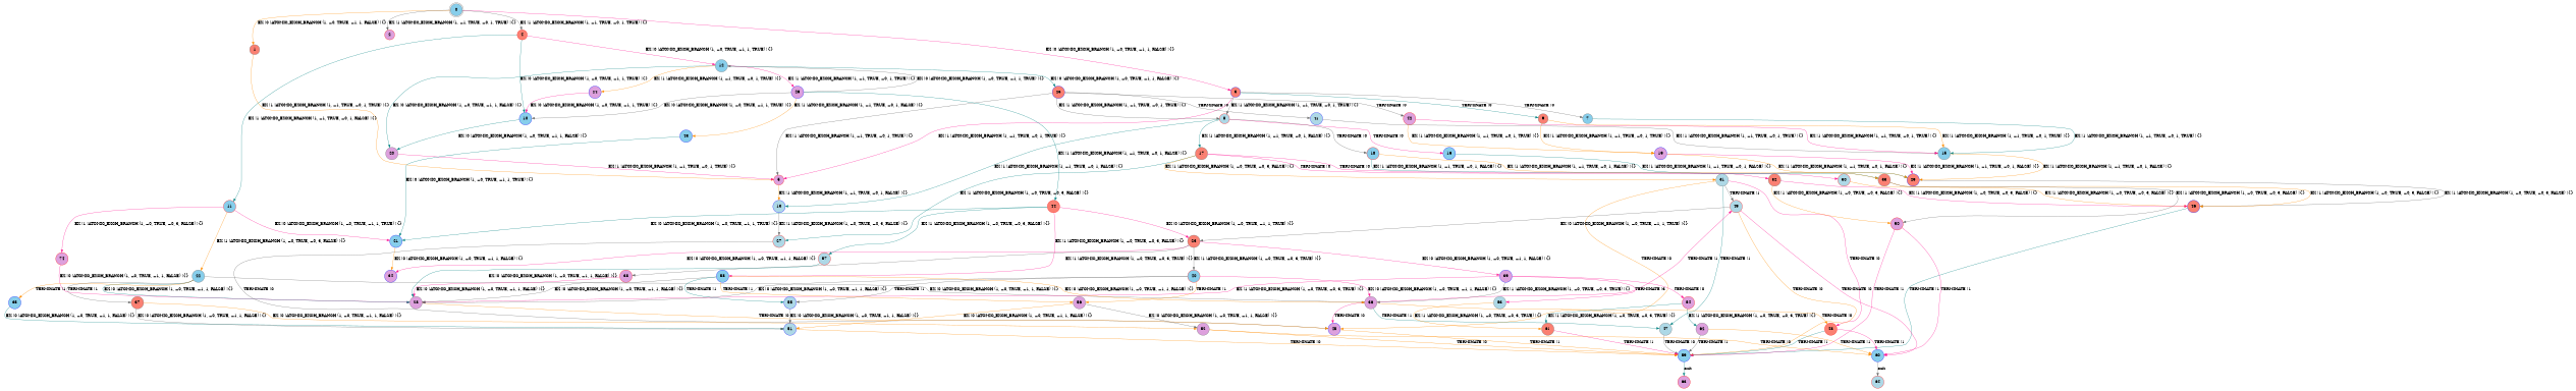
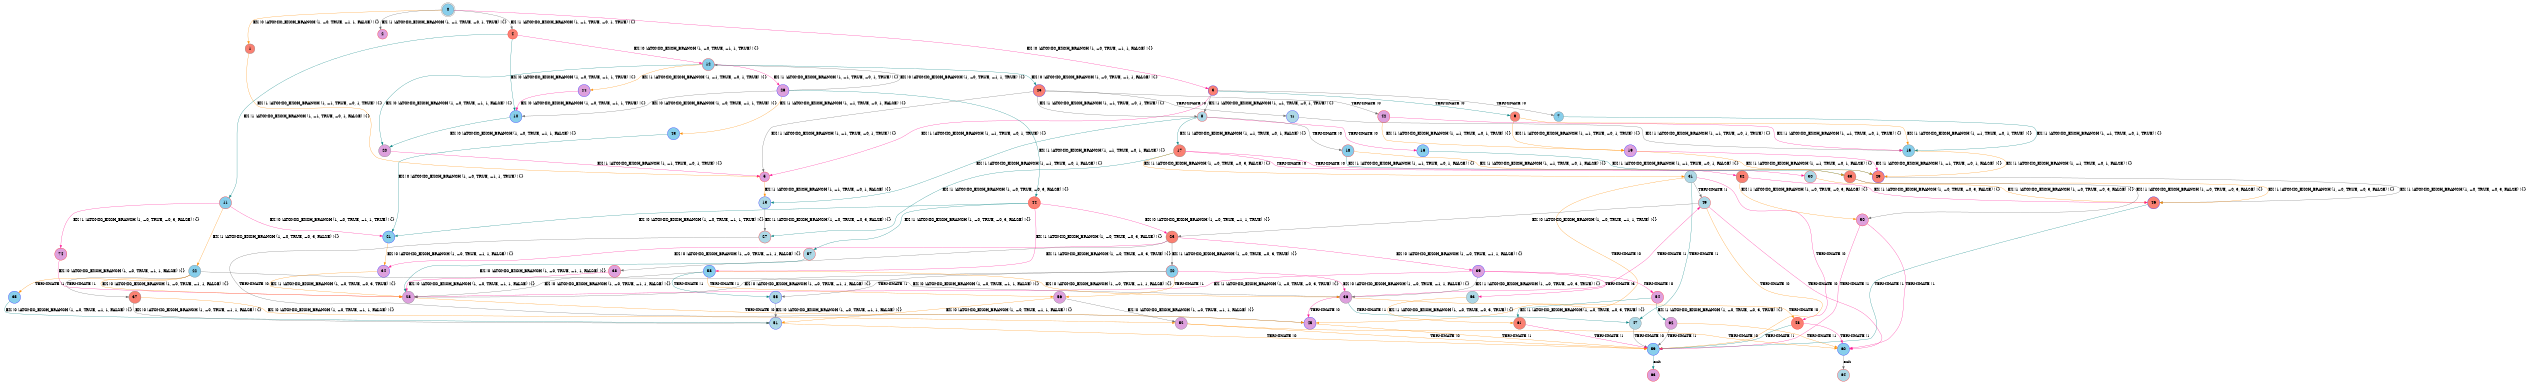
  digraph {
    node [color=gray40 fillcolor=plum shape=circle style=filled]
    edge [color=darkorange]
    0 [fillcolor=skyblue peripheries=2]
    1 [fillcolor=salmon]
    2 [color=red]
    3 [color=blue fillcolor=salmon]
    4 [color=red fillcolor=salmon]
    5 [color=red]
    7 [fillcolor=skyblue]
    8 [color=red fillcolor=lightblue]
    9 [fillcolor=salmon]
    10 [color=blue fillcolor=skyblue]
    11 [color=red fillcolor=skyblue]
-   12 [fillcolor=skyblue]
+   12 [color=red fillcolor=skyblue]
    13 [color=blue fillcolor=lightblue]
    15 [fillcolor=skyblue]
    16 [color=blue fillcolor=skyblue]
    17 [fillcolor=salmon]
    18 [color=red fillcolor=skyblue]
    19 [color=blue]
    20
    n20 [color=red label=74]
    21 [color=blue fillcolor=skyblue]
    22 [fillcolor=skyblue]
    24 [color=blue]
    25 [color=blue fillcolor=salmon]
    26 [color=blue]
    27 [color=red fillcolor=lightblue]
    28
    29 [color=blue fillcolor=salmon]
    30 [color=red fillcolor=lightblue]
    31 [fillcolor=lightblue]
    32 [fillcolor=salmon]
    33 [fillcolor=salmon]
    34 [color=blue]
    35 [color=blue fillcolor=skyblue]
    36
    37 [fillcolor=salmon]
    23 [fillcolor=salmon]
    38 [color=red]
    39 [color=blue]
    40 [color=red fillcolor=skyblue]
    41 [color=blue fillcolor=lightblue]
    42 [color=red]
    43 [color=blue fillcolor=skyblue]
    44 [color=red fillcolor=salmon]
    45 [color=blue]
    46 [color=blue fillcolor=salmon]
    47 [fillcolor=lightblue]
    48 [color=red fillcolor=salmon]
    49 [color=red fillcolor=lightblue]
    50 [color=red]
    51 [color=blue fillcolor=lightblue]
    52
    53 [fillcolor=lightblue]
    54 [color=red]
    55 [color=blue fillcolor=lightblue]
    56
    57 [color=red fillcolor=lightblue]
    58 [color=blue fillcolor=skyblue]
    59 [color=blue fillcolor=skyblue]
    60 [color=blue fillcolor=skyblue]
    61 [fillcolor=salmon]
    62
    63 [color=red]
    64 [color=red fillcolor=lightblue]
    0 -> 1 [label="EX !0 !ATOMIC_EXCH_BRANCH (1, +0, TRUE, +1, 1, FALSE) !{}"]
    0 -> 2 [color=gray40 label="EX !1 !ATOMIC_EXCH_BRANCH (1, +1, TRUE, +0, 1, TRUE) !{}"]
    0 -> 3 [color=deeppink label="EX !0 !ATOMIC_EXCH_BRANCH (1, +0, TRUE, +1, 1, FALSE) !{}"]
    0 -> 4 [color=gray40 label="EX !1 !ATOMIC_EXCH_BRANCH (1, +1, TRUE, +0, 1, TRUE) !{}"]
    1 -> 5 [label="EX !1 !ATOMIC_EXCH_BRANCH (1, +1, TRUE, +0, 1, TRUE) !{}"]
    3 -> 5 [color=deeppink label="EX !1 !ATOMIC_EXCH_BRANCH (1, +1, TRUE, +0, 1, TRUE) !{}"]
    3 -> 7 [color=gray40 label="TERMINATE !0"]
    3 -> 8 [color=gray40 label="EX !1 !ATOMIC_EXCH_BRANCH (1, +1, TRUE, +0, 1, TRUE) !{}"]
    3 -> 9 [color=teal label="TERMINATE !0"]
    4 -> 10 [color=teal label="EX !0 !ATOMIC_EXCH_BRANCH (1, +0, TRUE, +1, 1, TRUE) !{}"]
    4 -> 11 [color=teal label="EX !1 !ATOMIC_EXCH_BRANCH (1, +1, TRUE, +0, 1, FALSE) !{}"]
    4 -> 12 [color=deeppink label="EX !0 !ATOMIC_EXCH_BRANCH (1, +0, TRUE, +1, 1, TRUE) !{}"]
    5 -> 13 [label="EX !1 !ATOMIC_EXCH_BRANCH (1, +1, TRUE, +0, 1, FALSE) !{}"]
    7 -> 15 [color=teal label="EX !1 !ATOMIC_EXCH_BRANCH (1, +1, TRUE, +0, 1, TRUE) !{}"]
    8 -> 13 [color=teal label="EX !1 !ATOMIC_EXCH_BRANCH (1, +1, TRUE, +0, 1, FALSE) !{}"]
    8 -> 16 [color=deeppink label="TERMINATE !0"]
    8 -> 17 [color=teal label="EX !1 !ATOMIC_EXCH_BRANCH (1, +1, TRUE, +0, 1, FALSE) !{}"]
    8 -> 18 [color=gray40 label="TERMINATE !0"]
    9 -> 15 [label="EX !1 !ATOMIC_EXCH_BRANCH (1, +1, TRUE, +0, 1, TRUE) !{}"]
    9 -> 19 [label="EX !1 !ATOMIC_EXCH_BRANCH (1, +1, TRUE, +0, 1, TRUE) !{}"]
    10 -> 20 [color=teal label="EX !0 !ATOMIC_EXCH_BRANCH (1, +0, TRUE, +1, 1, FALSE) !{}"]
    11 -> n20 [color=deeppink label="EX !1 !ATOMIC_EXCH_BRANCH (1, +0, TRUE, +0, 3, FALSE) !{}"]
    11 -> 21 [color=deeppink label="EX !0 !ATOMIC_EXCH_BRANCH (1, +0, TRUE, +1, 1, TRUE) !{}"]
    11 -> 22 [label="EX !1 !ATOMIC_EXCH_BRANCH (1, +0, TRUE, +0, 3, FALSE) !{}"]
    12 -> 20 [color=teal label="EX !0 !ATOMIC_EXCH_BRANCH (1, +0, TRUE, +1, 1, FALSE) !{}"]
    12 -> 24 [label="EX !1 !ATOMIC_EXCH_BRANCH (1, +1, TRUE, +0, 1, TRUE) !{}"]
    12 -> 25 [color=teal label="EX !0 !ATOMIC_EXCH_BRANCH (1, +0, TRUE, +1, 1, FALSE) !{}"]
    12 -> 26 [color=deeppink label="EX !1 !ATOMIC_EXCH_BRANCH (1, +1, TRUE, +0, 1, TRUE) !{}"]
    13 -> 27 [color=gray40 label="EX !1 !ATOMIC_EXCH_BRANCH (1, +0, TRUE, +0, 3, FALSE) !{}"]
    15 -> 29 [label="EX !1 !ATOMIC_EXCH_BRANCH (1, +1, TRUE, +0, 1, FALSE) !{}"]
    16 -> 29 [color=teal label="EX !1 !ATOMIC_EXCH_BRANCH (1, +1, TRUE, +0, 1, FALSE) !{}"]
    17 -> 27 [color=teal label="EX !1 !ATOMIC_EXCH_BRANCH (1, +0, TRUE, +0, 3, FALSE) !{}"]
    17 -> 30 [color=deeppink label="TERMINATE !0"]
    17 -> 31 [label="EX !1 !ATOMIC_EXCH_BRANCH (1, +0, TRUE, +0, 3, FALSE) !{}"]
    17 -> 32 [color=deeppink label="TERMINATE !0"]
    18 -> 29 [label="EX !1 !ATOMIC_EXCH_BRANCH (1, +1, TRUE, +0, 1, FALSE) !{}"]
    18 -> 33 [color=teal label="EX !1 !ATOMIC_EXCH_BRANCH (1, +1, TRUE, +0, 1, FALSE) !{}"]
    19 -> 29 [color=deeppink label="EX !1 !ATOMIC_EXCH_BRANCH (1, +1, TRUE, +0, 1, FALSE) !{}"]
    19 -> 33 [label="EX !1 !ATOMIC_EXCH_BRANCH (1, +1, TRUE, +0, 1, FALSE) !{}"]
    20 -> 5 [color=deeppink label="EX !1 !ATOMIC_EXCH_BRANCH (1, +1, TRUE, +0, 1, TRUE) !{}"]
    n20 -> 28 [color=deeppink label="EX !0 !ATOMIC_EXCH_BRANCH (1, +0, TRUE, +1, 1, FALSE) !{}"]
    21 -> 34 [label="EX !0 !ATOMIC_EXCH_BRANCH (1, +0, TRUE, +1, 1, FALSE) !{}"]
-   22 -> 28 [color=teal label="EX !0 !ATOMIC_EXCH_BRANCH (1, +0, TRUE, +1, 1, FALSE) !{}"]
+   22 -> 28 [label="EX !0 !ATOMIC_EXCH_BRANCH (1, +0, TRUE, +1, 1, FALSE) !{}"]
    22 -> 35 [label="TERMINATE !1"]
    22 -> 36 [color=gray40 label="EX !0 !ATOMIC_EXCH_BRANCH (1, +0, TRUE, +1, 1, FALSE) !{}"]
    22 -> 37 [color=gray40 label="TERMINATE !1"]
    24 -> 10 [color=deeppink label="EX !0 !ATOMIC_EXCH_BRANCH (1, +0, TRUE, +1, 1, TRUE) !{}"]
    25 -> 5 [color=gray40 label="EX !1 !ATOMIC_EXCH_BRANCH (1, +1, TRUE, +0, 1, TRUE) !{}"]
    25 -> 8 [color=gray40 label="EX !1 !ATOMIC_EXCH_BRANCH (1, +1, TRUE, +0, 1, TRUE) !{}"]
    25 -> 41 [color=gray40 label="TERMINATE !0"]
    25 -> 42 [color=gray40 label="TERMINATE !0"]
    26 -> 10 [color=gray40 label="EX !0 !ATOMIC_EXCH_BRANCH (1, +0, TRUE, +1, 1, TRUE) !{}"]
    26 -> 12 [color=gray40 label="EX !0 !ATOMIC_EXCH_BRANCH (1, +0, TRUE, +1, 1, TRUE) !{}"]
    26 -> 43 [label="EX !1 !ATOMIC_EXCH_BRANCH (1, +1, TRUE, +0, 1, FALSE) !{}"]
    26 -> 44 [color=teal label="EX !1 !ATOMIC_EXCH_BRANCH (1, +1, TRUE, +0, 1, FALSE) !{}"]
    27 -> 45 [color=gray40 label="TERMINATE !0"]
    28 -> 45 [label="TERMINATE !0"]
    29 -> 46 [color=gray40 label="EX !1 !ATOMIC_EXCH_BRANCH (1, +0, TRUE, +0, 3, FALSE) !{}"]
    30 -> 46 [label="EX !1 !ATOMIC_EXCH_BRANCH (1, +0, TRUE, +0, 3, FALSE) !{}"]
    31 -> 45 [label="TERMINATE !0"]
    31 -> 47 [color=teal label="TERMINATE !1"]
    31 -> 48 [color=deeppink label="TERMINATE !0"]
    31 -> 49 [color=gray40 label="TERMINATE !1"]
    32 -> 46 [color=deeppink label="EX !1 !ATOMIC_EXCH_BRANCH (1, +0, TRUE, +0, 3, FALSE) !{}"]
    32 -> 50 [label="EX !1 !ATOMIC_EXCH_BRANCH (1, +0, TRUE, +0, 3, FALSE) !{}"]
    33 -> 46 [label="EX !1 !ATOMIC_EXCH_BRANCH (1, +0, TRUE, +0, 3, FALSE) !{}"]
    33 -> 50 [color=gray40 label="EX !1 !ATOMIC_EXCH_BRANCH (1, +0, TRUE, +0, 3, FALSE) !{}"]
+   34 -> 28 [label="EX !1 !ATOMIC_EXCH_BRANCH (1, +0, TRUE, +0, 3, TRUE) !{}"]
    35 -> 51 [color=teal label="EX !0 !ATOMIC_EXCH_BRANCH (1, +0, TRUE, +1, 1, FALSE) !{}"]
    36 -> 45 [color=deeppink label="TERMINATE !0"]
    36 -> 47 [color=teal label="TERMINATE !1"]
    36 -> 48 [label="TERMINATE !0"]
    36 -> 49 [color=deeppink label="TERMINATE !1"]
    37 -> 51 [color=gray40 label="EX !0 !ATOMIC_EXCH_BRANCH (1, +0, TRUE, +1, 1, FALSE) !{}"]
    37 -> 52 [label="EX !0 !ATOMIC_EXCH_BRANCH (1, +0, TRUE, +1, 1, FALSE) !{}"]
    23 -> 34 [color=deeppink label="EX !0 !ATOMIC_EXCH_BRANCH (1, +0, TRUE, +1, 1, FALSE) !{}"]
    23 -> 38 [color=gray40 label="EX !1 !ATOMIC_EXCH_BRANCH (1, +0, TRUE, +0, 3, TRUE) !{}"]
    23 -> 39 [color=deeppink label="EX !0 !ATOMIC_EXCH_BRANCH (1, +0, TRUE, +1, 1, FALSE) !{}"]
    23 -> 40 [color=gray40 label="EX !1 !ATOMIC_EXCH_BRANCH (1, +0, TRUE, +0, 3, TRUE) !{}"]
    38 -> 28 [color=deeppink label="EX !0 !ATOMIC_EXCH_BRANCH (1, +0, TRUE, +1, 1, FALSE) !{}"]
    39 -> 28 [color=deeppink label="EX !1 !ATOMIC_EXCH_BRANCH (1, +0, TRUE, +0, 3, TRUE) !{}"]
    39 -> 36 [color=gray40 label="EX !1 !ATOMIC_EXCH_BRANCH (1, +0, TRUE, +0, 3, TRUE) !{}"]
    39 -> 53 [color=deeppink label="TERMINATE !3"]
    39 -> 54 [color=deeppink label="TERMINATE !0"]
    40 -> 28 [color=gray40 label="EX !0 !ATOMIC_EXCH_BRANCH (1, +0, TRUE, +1, 1, FALSE) !{}"]
    40 -> 36 [color=deeppink label="EX !0 !ATOMIC_EXCH_BRANCH (1, +0, TRUE, +1, 1, FALSE) !{}"]
    40 -> 55 [color=gray40 label="TERMINATE !1"]
    40 -> 56 [label="TERMINATE !1"]
    41 -> 15 [color=gray40 label="EX !1 !ATOMIC_EXCH_BRANCH (1, +1, TRUE, +0, 1, TRUE) !{}"]
    42 -> 15 [color=deeppink label="EX !1 !ATOMIC_EXCH_BRANCH (1, +1, TRUE, +0, 1, TRUE) !{}"]
    42 -> 19 [label="EX !1 !ATOMIC_EXCH_BRANCH (1, +1, TRUE, +0, 1, TRUE) !{}"]
    43 -> 21 [color=teal label="EX !0 !ATOMIC_EXCH_BRANCH (1, +0, TRUE, +1, 1, TRUE) !{}"]
    44 -> 21 [color=teal label="EX !0 !ATOMIC_EXCH_BRANCH (1, +0, TRUE, +1, 1, TRUE) !{}"]
    44 -> 23 [color=deeppink label="EX !0 !ATOMIC_EXCH_BRANCH (1, +0, TRUE, +1, 1, TRUE) !{}"]
    44 -> 57 [color=teal label="EX !1 !ATOMIC_EXCH_BRANCH (1, +0, TRUE, +0, 3, FALSE) !{}"]
    44 -> 58 [color=deeppink label="EX !1 !ATOMIC_EXCH_BRANCH (1, +0, TRUE, +0, 3, FALSE) !{}"]
    45 -> 59 [label="TERMINATE !1"]
    46 -> 59 [color=teal label="TERMINATE !1"]
    47 -> 59 [color=gray40 label="TERMINATE !0"]
    48 -> 59 [color=teal label="TERMINATE !1"]
    48 -> 60 [color=deeppink label="TERMINATE !1"]
    49 -> 23 [color=gray40 label="EX !0 !ATOMIC_EXCH_BRANCH (1, +0, TRUE, +1, 1, TRUE) !{}"]
    49 -> 59 [label="TERMINATE !0"]
    49 -> 60 [color=deeppink label="TERMINATE !0"]
    50 -> 59 [color=deeppink label="TERMINATE !1"]
    50 -> 60 [color=deeppink label="TERMINATE !1"]
    51 -> 59 [label="TERMINATE !0"]
    52 -> 59 [label="TERMINATE !0"]
    52 -> 60 [label="TERMINATE !0"]
    53 -> 61 [label="EX !1 !ATOMIC_EXCH_BRANCH (1, +0, TRUE, +0, 3, TRUE) !{}"]
    54 -> 61 [color=teal label="EX !1 !ATOMIC_EXCH_BRANCH (1, +0, TRUE, +0, 3, TRUE) !{}"]
    54 -> 62 [color=teal label="EX !1 !ATOMIC_EXCH_BRANCH (1, +0, TRUE, +0, 3, TRUE) !{}"]
    55 -> 51 [color=gray40 label="EX !0 !ATOMIC_EXCH_BRANCH (1, +0, TRUE, +1, 1, FALSE) !{}"]
    56 -> 51 [label="EX !0 !ATOMIC_EXCH_BRANCH (1, +0, TRUE, +1, 1, FALSE) !{}"]
    56 -> 52 [color=gray40 label="EX !0 !ATOMIC_EXCH_BRANCH (1, +0, TRUE, +1, 1, FALSE) !{}"]
    57 -> 28 [color=teal label="EX !0 !ATOMIC_EXCH_BRANCH (1, +0, TRUE, +1, 1, FALSE) !{}"]
    58 -> 28 [color=gray40 label="EX !0 !ATOMIC_EXCH_BRANCH (1, +0, TRUE, +1, 1, FALSE) !{}"]
    58 -> 36 [label="EX !0 !ATOMIC_EXCH_BRANCH (1, +0, TRUE, +1, 1, FALSE) !{}"]
    58 -> 55 [color=teal label="TERMINATE !1"]
    58 -> 56 [label="TERMINATE !1"]
    59 -> 63 [color=teal label=exit]
    60 -> 64 [color=gray40 label=exit]
    61 -> 59 [color=deeppink label="TERMINATE !1"]
    62 -> 59 [color=gray40 label="TERMINATE !1"]
    62 -> 60 [label="TERMINATE !1"]
  }
